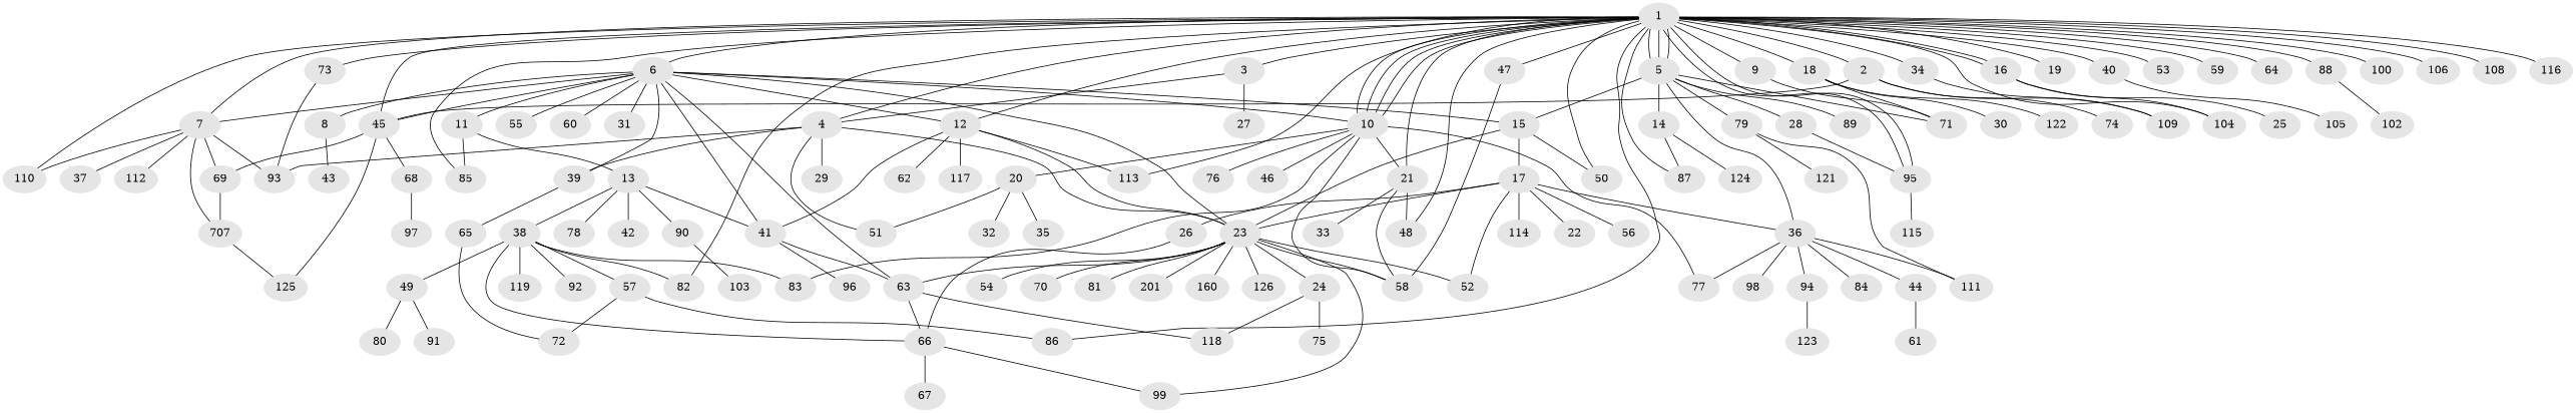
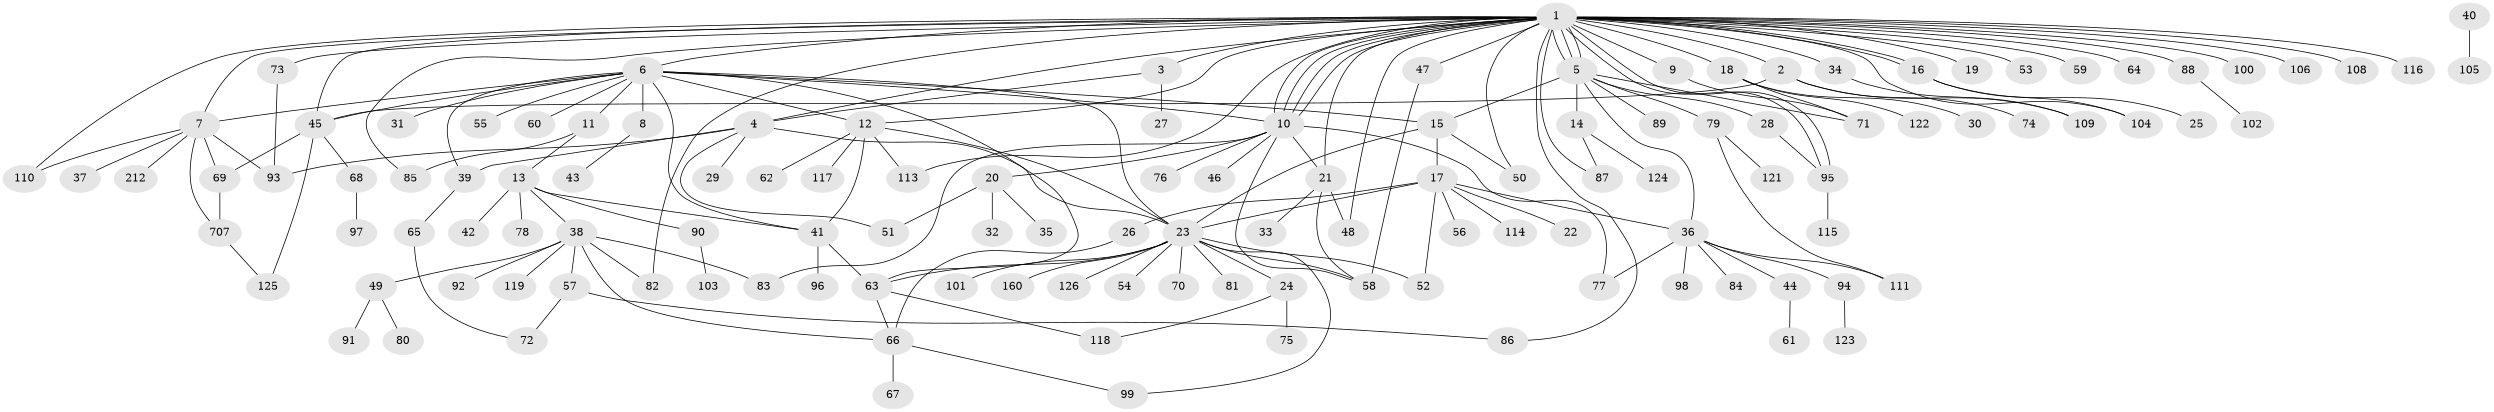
  graph {
    node [color=gray90 style=filled]
    1
    2
    3
    4
    5
    6
    7
    9
    10
    12
    16
    18
    19
    21
    34
    40
    45
    47
    48
    50
    53
    59
    64
    73
    82
    85
    86
    87
    88
    95
    100
    104
    106
    108
    110
    113
    116
    74
    109
    27
    23
    29
    39
    51
    93
    14
    15
    28
    36
    71
    79
    89
    8
    11
    31
    41
    55
    60
    63
    37
    69
    n62 [label=707]
-   112
+   112 [label=212]
    20
    46
    58
    76
    77
    83
    62
    117
    25
    30
    122
    33
    105
    68
    125
    102
    115
    52
    24
    54
    70
    81
    99
-   101 [label=201]
+   101
    n88 [label=160]
    126
    65
    124
    17
    44
    84
    94
    98
    111
    121
    43
    13
    96
    118
    66
    32
    35
    38
    42
    78
    90
    49
    57
    92
    119
    103
    22
    26
    56
    114
    75
    67
    61
    123
    80
    91
    72
    97
    1 -- 2
    1 -- 3
    1 -- 4
    1 -- 5
    1 -- 5
    1 -- 5
    1 -- 6
    1 -- 7
    1 -- 9
    1 -- 10
    1 -- 10
    1 -- 10
    1 -- 10
    1 -- 12
    1 -- 16
    1 -- 16
    1 -- 18
    1 -- 19
    1 -- 21
    1 -- 34
-   1 -- 40
    1 -- 45
    1 -- 47
    1 -- 48
    1 -- 50
    1 -- 53
    1 -- 59
    1 -- 64
    1 -- 73
    1 -- 82
    1 -- 85
    1 -- 86
    1 -- 87
    1 -- 88
    1 -- 95
    1 -- 95
    1 -- 100
    1 -- 104
    1 -- 106
    1 -- 108
    1 -- 110
    1 -- 113
    1 -- 116
    2 -- 45
    2 -- 74
    2 -- 109
    3 -- 4
    3 -- 27
    4 -- 23
    4 -- 29
    4 -- 39
    4 -- 51
    4 -- 93
    5 -- 14
    5 -- 15
    5 -- 28
    5 -- 36
    5 -- 71
    5 -- 79
    5 -- 89
    6 -- 7
    6 -- 10
    6 -- 12
    6 -- 45
    6 -- 23
    6 -- 39
    6 -- 15
    6 -- 8
    6 -- 11
    6 -- 31
    6 -- 41
    6 -- 55
    6 -- 60
    6 -- 63
    7 -- 110
    7 -- 93
    7 -- 37
    7 -- 69
    7 -- n62
    7 -- 112
    9 -- 71
    10 -- 21
    10 -- 20
    10 -- 46
    10 -- 58
    10 -- 76
    10 -- 77
    10 -- 83
    12 -- 113
    12 -- 23
    12 -- 41
    12 -- 62
    12 -- 117
    16 -- 104
    16 -- 25
    18 -- 71
    18 -- 30
    18 -- 122
    21 -- 48
    21 -- 58
    21 -- 33
    34 -- 109
    40 -- 105
    45 -- 69
    45 -- 68
    45 -- 125
    47 -- 58
    73 -- 93
    88 -- 102
    95 -- 115
    23 -- 63
    23 -- 58
    23 -- 52
    23 -- 24
    23 -- 54
    23 -- 70
    23 -- 81
    23 -- 99
    23 -- 101
    23 -- n88
    23 -- 126
    39 -- 65
    14 -- 87
    14 -- 124
    15 -- 50
    15 -- 23
    15 -- 17
    28 -- 95
    36 -- 77
    36 -- 44
    36 -- 84
    36 -- 94
    36 -- 98
    36 -- 111
    79 -- 111
    79 -- 121
    8 -- 43
    11 -- 85
    11 -- 13
    41 -- 63
    41 -- 96
    63 -- 118
    63 -- 66
    69 -- n62
    n62 -- 125
    20 -- 51
    20 -- 32
    20 -- 35
    68 -- 97
    24 -- 118
    24 -- 75
    65 -- 72
    17 -- 23
    17 -- 36
    17 -- 52
    17 -- 22
    17 -- 26
    17 -- 56
    17 -- 114
    44 -- 61
    94 -- 123
    13 -- 41
    13 -- 38
    13 -- 42
    13 -- 78
    13 -- 90
    66 -- 99
    66 -- 67
    38 -- 82
    38 -- 83
    38 -- 66
    38 -- 49
    38 -- 57
    38 -- 92
    38 -- 119
    90 -- 103
    49 -- 80
    49 -- 91
    57 -- 86
    57 -- 72
    26 -- 66
  }
